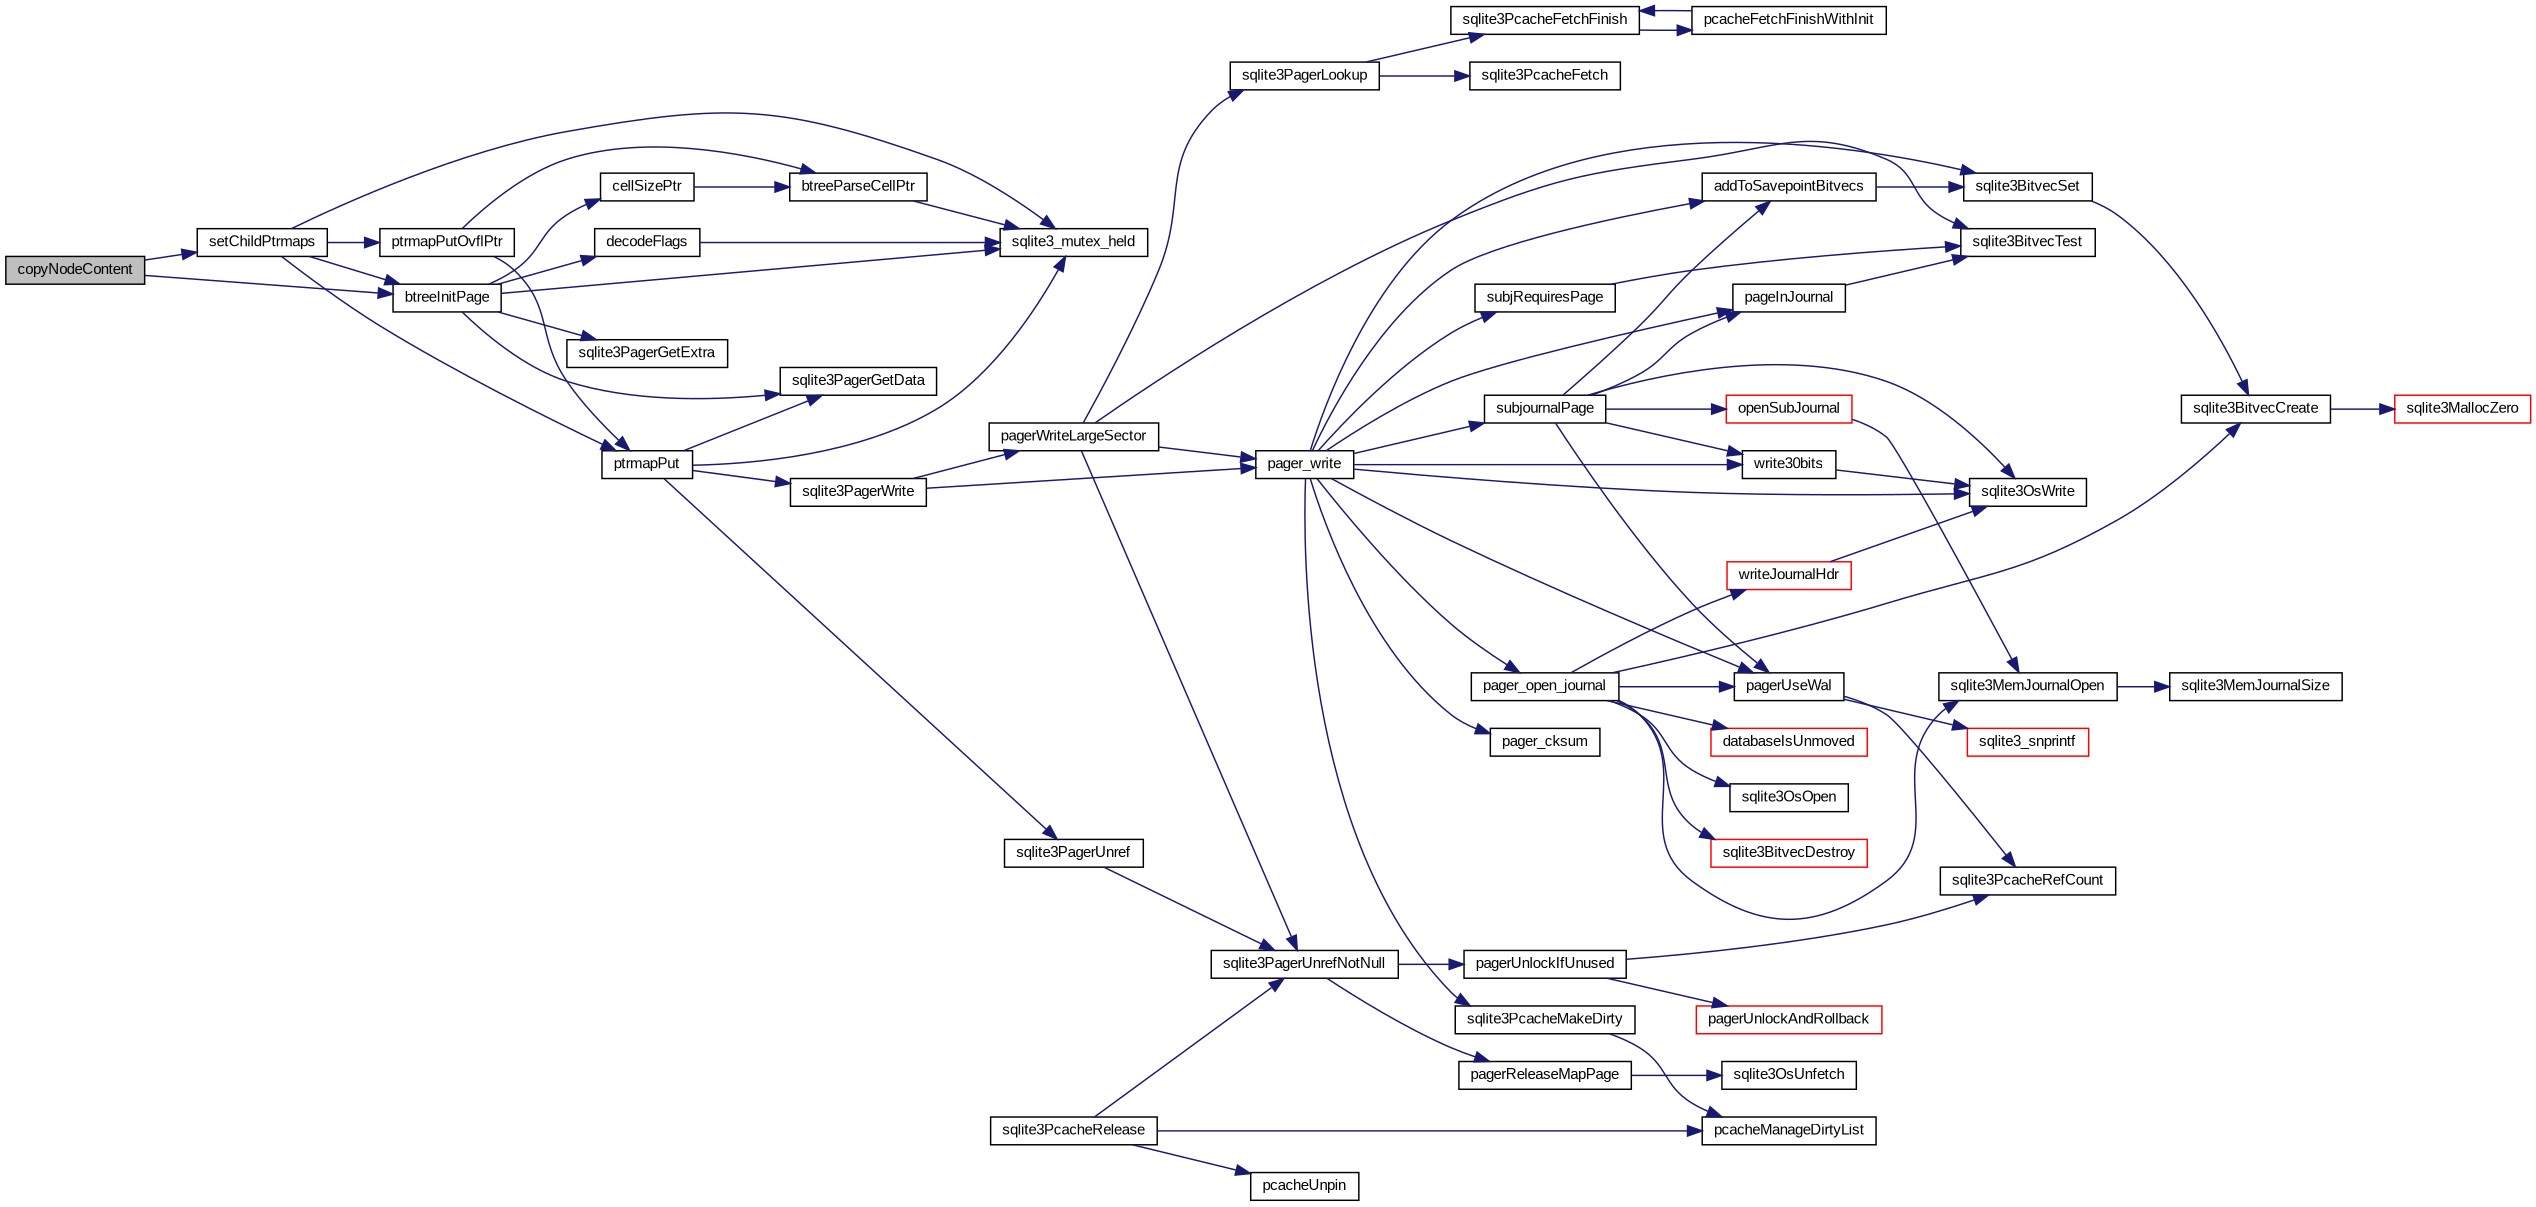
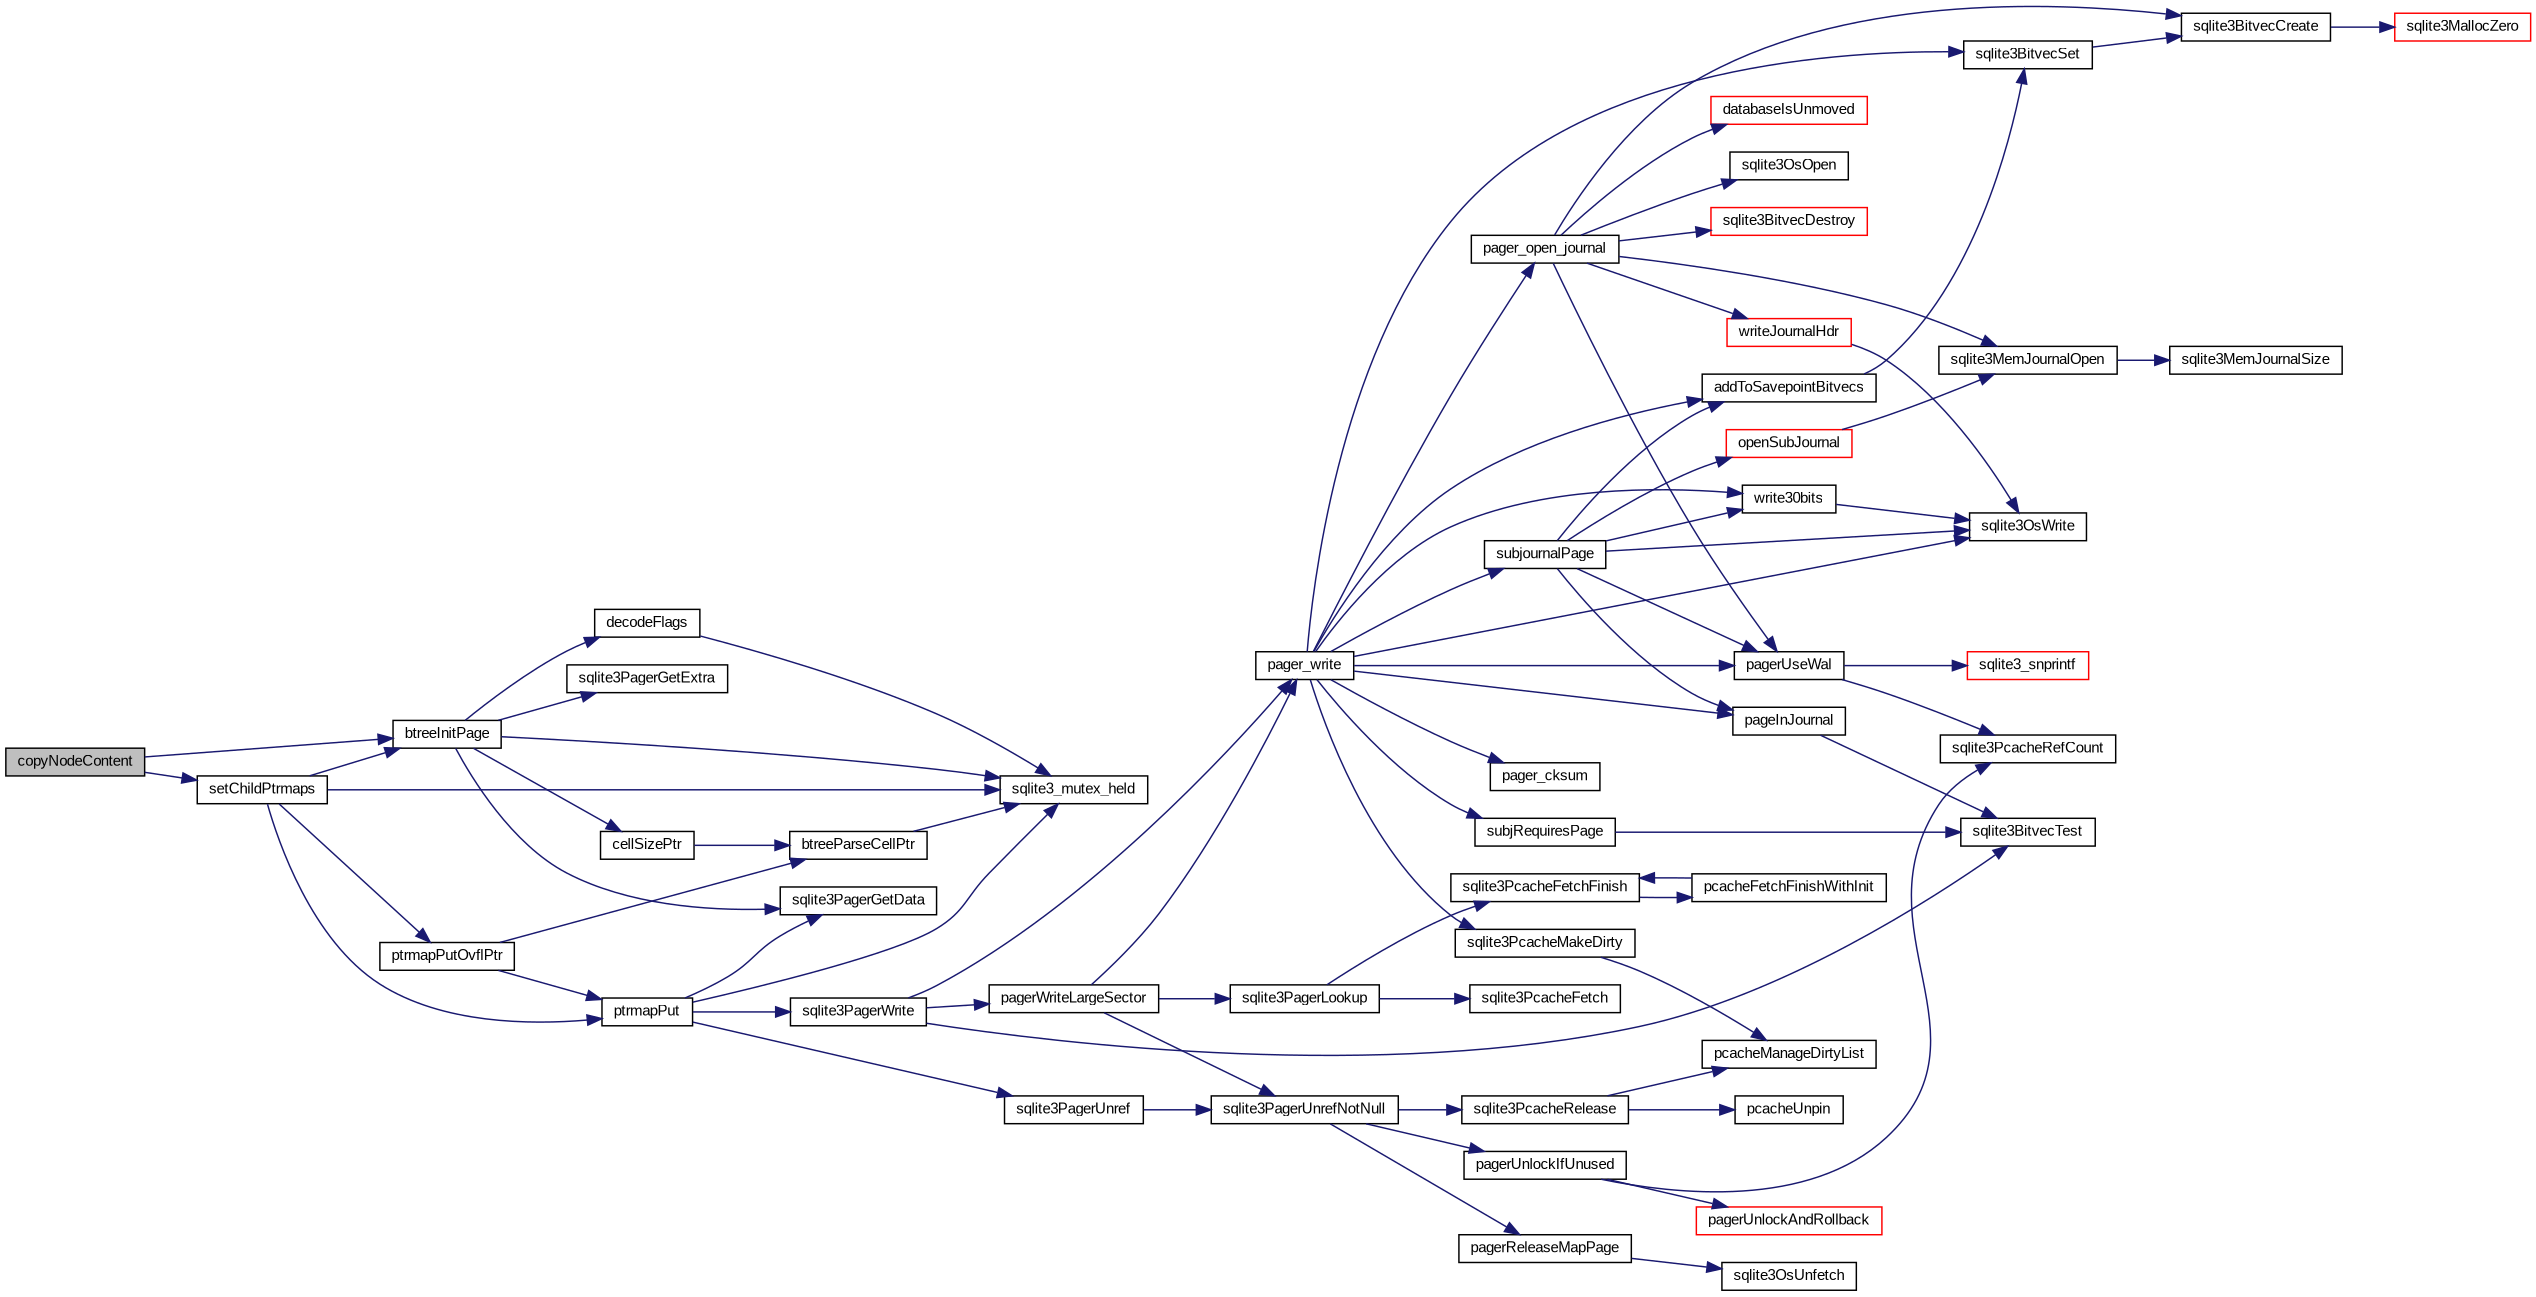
  digraph {
    fontname="Liberation Sans"
    rankdir=LR
    node [color=black fillcolor=white fontname="Liberation Sans" fontsize=10 shape=record style=filled]
    edge [color=midnightblue fontname="Liberation Sans" fontsize=10 labelfontname=FreeSans labelfontsize=10 style=solid]
    n1 [fillcolor=grey75 fontcolor=black height=0.2 label=copyNodeContent width=0.4]
    n2 [height=0.2 label=btreeInitPage width=0.4]
    n3 [height=0.2 label=setChildPtrmaps width=0.4]
    n4 [height=0.2 label=sqlite3_mutex_held width=0.4]
    n5 [height=0.2 label=sqlite3PagerGetExtra width=0.4]
    n6 [height=0.2 label=sqlite3PagerGetData width=0.4]
    n7 [height=0.2 label=decodeFlags width=0.4]
    n8 [height=0.2 label=cellSizePtr width=0.4]
    n9 [height=0.2 label=ptrmapPutOvflPtr width=0.4]
    n10 [height=0.2 label=ptrmapPut width=0.4]
    n11 [height=0.2 label=btreeParseCellPtr width=0.4]
    n12 [height=0.2 label=sqlite3PagerWrite width=0.4]
    n13 [height=0.2 label=sqlite3PagerUnref width=0.4]
    n14 [height=0.2 label=pagerWriteLargeSector width=0.4]
    n15 [height=0.2 label=pager_write width=0.4]
    n16 [height=0.2 label=sqlite3PagerUnrefNotNull width=0.4]
    n17 [height=0.2 label=sqlite3BitvecTest width=0.4]
    n18 [height=0.2 label=sqlite3PagerLookup width=0.4]
    n19 [height=0.2 label=pager_open_journal width=0.4]
    n20 [height=0.2 label=pagerUseWal width=0.4]
    n21 [height=0.2 label=sqlite3OsWrite width=0.4]
    n22 [height=0.2 label=sqlite3PcacheMakeDirty width=0.4]
    n23 [height=0.2 label=pageInJournal width=0.4]
    n24 [height=0.2 label=subjRequiresPage width=0.4]
    n25 [height=0.2 label=pager_cksum width=0.4]
    n26 [height=0.2 label=write30bits width=0.4]
    n27 [height=0.2 label=sqlite3BitvecSet width=0.4]
    n28 [height=0.2 label=addToSavepointBitvecs width=0.4]
    n29 [height=0.2 label=subjournalPage width=0.4]
    n30 [height=0.2 label=pagerReleaseMapPage width=0.4]
    n31 [height=0.2 label=sqlite3PcacheRelease width=0.4]
    n32 [height=0.2 label=pagerUnlockIfUnused width=0.4]
    n33 [height=0.2 label=sqlite3PcacheFetch width=0.4]
    n34 [height=0.2 label=sqlite3PcacheFetchFinish width=0.4]
    n35 [height=0.2 label=sqlite3BitvecCreate width=0.4]
    n36 [height=0.2 label=sqlite3MemJournalOpen width=0.4]
    n37 [color=red height=0.2 label=databaseIsUnmoved width=0.4]
    n38 [height=0.2 label=sqlite3OsOpen width=0.4]
    n39 [color=red height=0.2 label=writeJournalHdr width=0.4]
    n40 [color=red height=0.2 label=sqlite3BitvecDestroy width=0.4]
    n41 [height=0.2 label=sqlite3PcacheRefCount width=0.4]
    n42 [color=red height=0.2 label=sqlite3_snprintf width=0.4]
    n43 [height=0.2 label=pcacheManageDirtyList width=0.4]
    n44 [color=red height=0.2 label=openSubJournal width=0.4]
    n45 [color=red height=0.2 label=sqlite3MallocZero width=0.4]
    n46 [height=0.2 label=sqlite3MemJournalSize width=0.4]
    n47 [height=0.2 label=sqlite3OsUnfetch width=0.4]
    n48 [height=0.2 label=pcacheUnpin width=0.4]
    n49 [color=red height=0.2 label=pagerUnlockAndRollback width=0.4]
    n50 [height=0.2 label=pcacheFetchFinishWithInit width=0.4]
    n1 -> n2
    n1 -> n3
    n2 -> n4
    n2 -> n5
    n2 -> n6
    n2 -> n7
    n2 -> n8
    n3 -> n2
    n3 -> n4
    n3 -> n9
    n3 -> n10
    n7 -> n4
    n8 -> n11
    n9 -> n10
    n9 -> n11
    n10 -> n4
    n10 -> n6
    n10 -> n12
    n10 -> n13
    n11 -> n4
    n12 -> n14
    n12 -> n15
    n13 -> n16
    n14 -> n15
    n14 -> n16
-   n14 -> n17
+   n12 -> n17
    n14 -> n18
    n15 -> n19
    n15 -> n20
    n15 -> n21
    n15 -> n22
    n15 -> n23
    n15 -> n24
    n15 -> n25
    n15 -> n26
    n15 -> n27
    n15 -> n28
    n15 -> n29
    n16 -> n30
-   n31 -> n16
+   n16 -> n31
    n16 -> n32
    n18 -> n33
    n18 -> n34
    n19 -> n20
    n19 -> n35
    n19 -> n36
    n19 -> n37
    n19 -> n38
    n19 -> n39
    n19 -> n40
    n20 -> n41
    n20 -> n42
    n22 -> n43
    n23 -> n17
    n24 -> n17
    n26 -> n21
    n27 -> n35
    n28 -> n27
    n29 -> n20
    n29 -> n21
    n29 -> n23
    n29 -> n26
    n29 -> n28
    n29 -> n44
    n30 -> n47
    n31 -> n43
    n31 -> n48
    n32 -> n41
    n32 -> n49
    n34 -> n50
    n35 -> n45
    n36 -> n46
    n39 -> n21
    n44 -> n36
    n50 -> n34
  }
